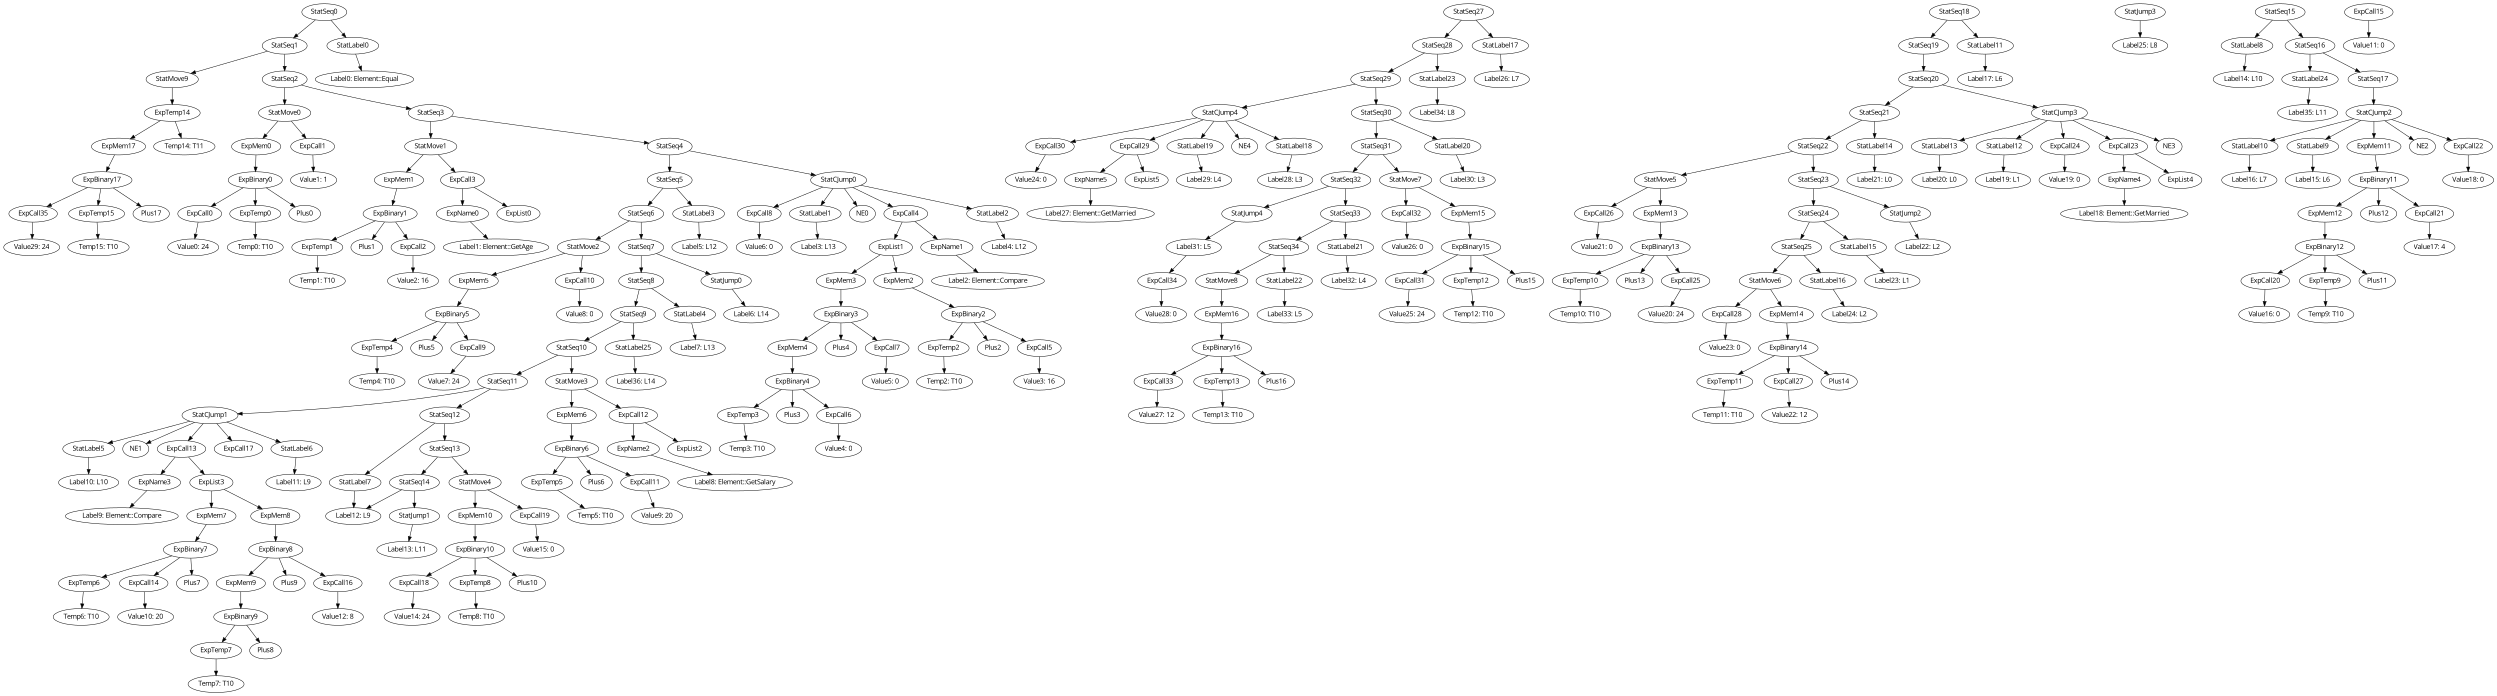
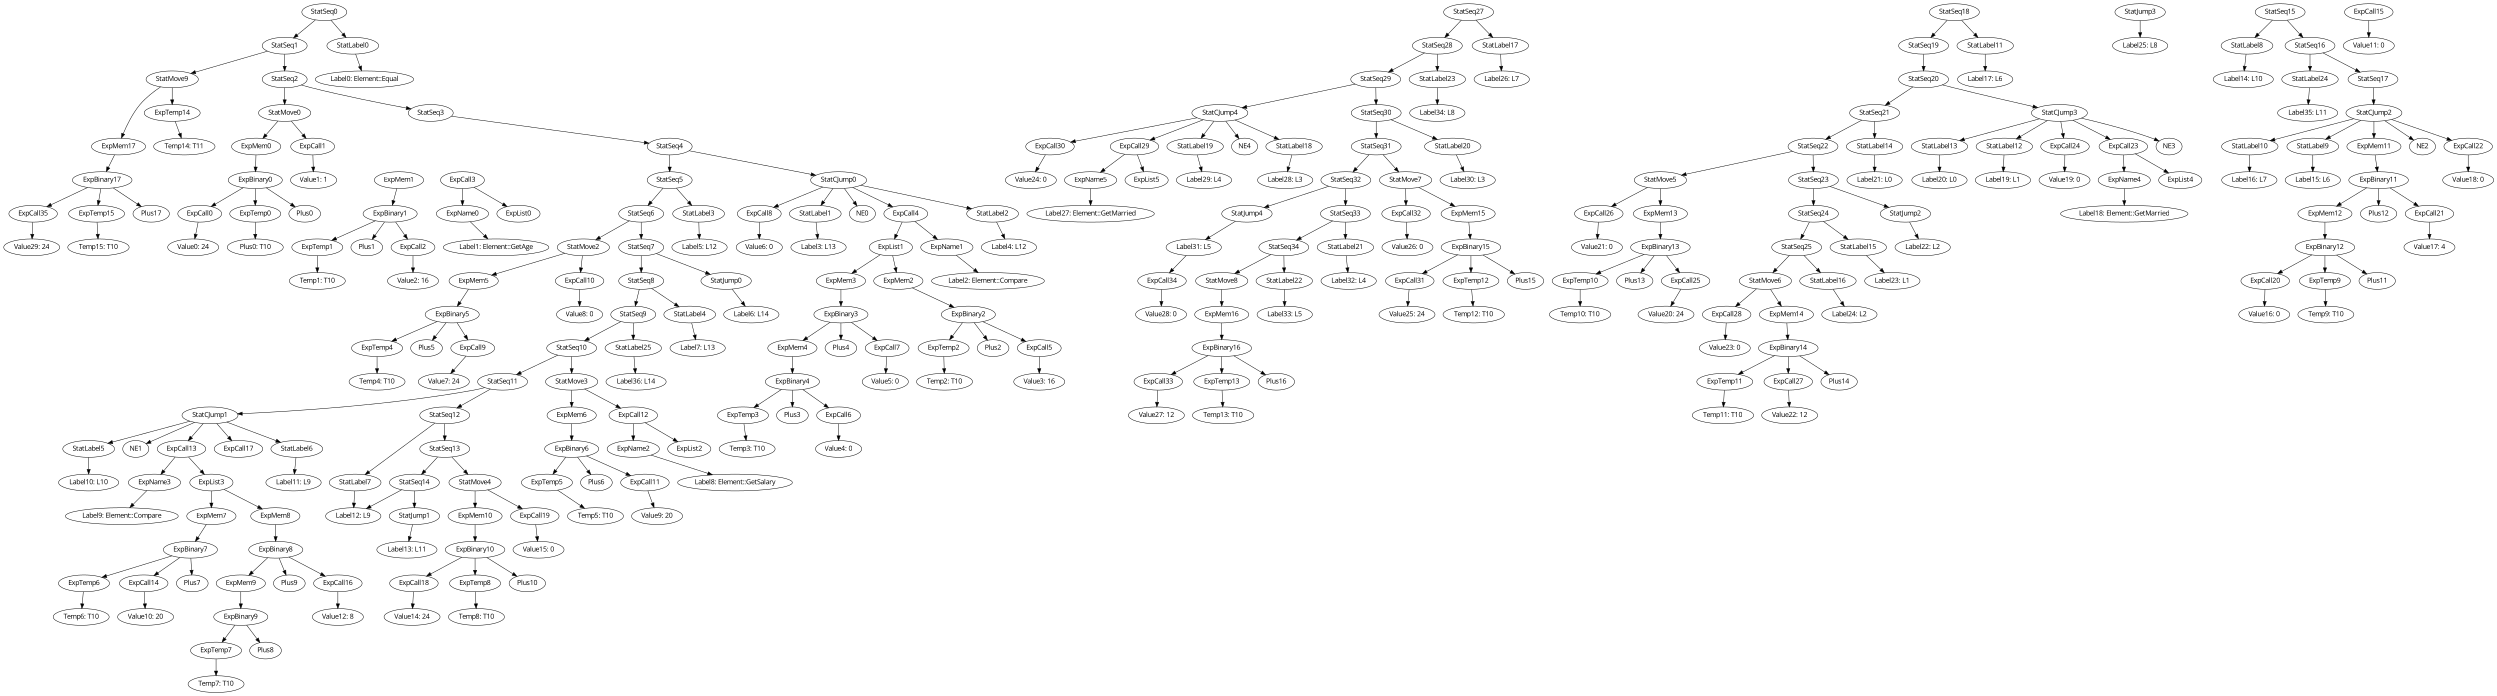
  digraph {
    fontname="Open Sans"
    ordering=out
    node [fontname="Open Sans"]
    edge [fontname="Open Sans"]
    ExpMem17
    ExpBinary17
    ExpCall35
    ExpTemp15
    Plus17
    "Value29: 24"
    "Temp15: T10"
    StatMove9
    ExpTemp14
    "Temp14: T11"
    StatSeq9
    StatSeq10
    StatLabel25
    StatSeq11
    StatMove3
    "Label36: L14"
    StatCJump1
    StatSeq12
    ExpMem6
    ExpCall12
    StatSeq28
    StatSeq29
    StatLabel23
    StatCJump4
    StatSeq30
    "Label34: L8"
    ExpCall30
    ExpCall29
    StatLabel19
    NE4
    StatLabel18
    StatSeq31
    StatLabel20
    StatSeq34
    StatMove8
    StatLabel22
    ExpMem16
    "Label33: L5"
    ExpCall34
    "Value28: 0"
    ExpBinary16
    ExpCall33
    "Value27: 12"
    ExpTemp13
    "Temp13: T10"
    StatSeq32
    StatJump4
    StatSeq33
    "Label31: L5"
    StatLabel21
    "Label32: L4"
    ExpCall32
    "Value26: 0"
    StatMove7
    ExpMem15
    ExpBinary15
    ExpCall31
    ExpTemp12
    Plus15
    "Value25: 24"
    "Value24: 0"
    StatSeq19
    StatSeq20
    StatSeq21
    StatCJump3
    StatSeq22
    StatLabel14
    StatLabel13
    StatLabel12
    ExpCall24
    ExpCall23
    NE3
    StatJump3
    "Label25: L8"
    StatSeq27
    StatLabel17
    StatSeq25
    StatMove6
    StatLabel16
    ExpCall28
    ExpMem14
    "Label24: L2"
    "Value23: 0"
    ExpBinary14
    "Label26: L7"
    ExpTemp11
    ExpCall27
    Plus14
    "Temp11: T10"
    "Value22: 12"
    StatSeq24
    StatLabel15
    "Label23: L1"
    StatMove5
    StatSeq23
    ExpCall26
    ExpMem13
    StatJump2
    "Value21: 0"
    ExpBinary13
    "Label22: L2"
    Plus16
    ExpTemp10
    Plus13
    ExpCall25
    "Temp10: T10"
    "Value20: 24"
    "Label21: L0"
    "Label20: L0"
    "Label19: L1"
    "Value19: 0"
    ExpName5
    ExpList5
    "Label29: L4"
    "Label28: L3"
    "Label30: L3"
    ExpName4
    ExpList4
    "Label18: Element::GetMarried"
    StatSeq18
    StatLabel11
    "Label17: L6"
    StatLabel10
    "Label16: L7"
    StatLabel9
    "Label15: L6"
    ExpMem11
    ExpBinary11
    ExpMem12
    Plus12
    ExpCall21
    ExpBinary12
    "Value17: 4"
    StatLabel24
    "Label35: L11"
    StatMove2
    ExpMem5
    ExpCall10
    ExpBinary5
    "Value8: 0"
    ExpTemp4
    Plus5
    ExpCall9
    "Temp4: T10"
    "Value7: 24"
    StatLabel5
    NE1
    ExpCall13
    ExpCall17
    StatLabel6
    StatLabel7
    StatSeq13
    "Label10: L10"
    ExpName3
    ExpList3
    "Label11: L9"
    "Label12: L9"
    StatSeq14
    StatMove4
    ExpMem3
    ExpBinary3
    ExpMem4
    Plus4
    ExpCall7
    ExpBinary4
    "Value5: 0"
    StatSeq6
    StatSeq7
    StatSeq8
    StatJump0
    StatLabel4
    "Label6: L14"
    StatLabel8
    "Label14: L10"
    ExpTemp3
    "Temp3: T10"
    "Label7: L13"
    StatSeq2
    StatMove0
    StatSeq3
    ExpMem0
    ExpCall1
-   StatMove1
    StatSeq4
    ExpBinary0
    "Value1: 1"
    ExpMem1
    ExpCall3
    StatSeq5
    StatCJump0
    ExpCall20
    "Value16: 0"
    ExpBinary1
    ExpTemp1
    Plus1
    ExpCall2
    "Temp1: T10"
    "Value2: 16"
    ExpCall0
    ExpTemp0
    Plus0
    "Value0: 24"
-   "Temp0: T10"
+   "Temp0: T10" [label="Plus0: T10"]
    ExpCall18
    "Value14: 24"
    ExpCall8
    "Value6: 0"
    StatLabel1
    "Label3: L13"
    StatSeq1
    ExpMem2
    ExpBinary2
    ExpTemp2
    Plus2
    ExpCall5
    "Temp2: T10"
    "Value3: 16"
    StatSeq17
    StatCJump2
    NE2
    ExpCall22
    "Value18: 0"
    StatLabel0
    "Label0: Element::Equal"
    Plus3
    ExpCall6
    "Value4: 0"
    ExpList1
    StatSeq0
    ExpTemp7
    "Temp7: T10"
    "Temp12: T10"
    ExpName0
    ExpList0
    StatLabel3
    NE0
    ExpCall4
    StatLabel2
    "Label5: L12"
    ExpMem7
    ExpBinary7
    ExpTemp6
    ExpCall14
    Plus7
    "Temp6: T10"
    "Value10: 20"
    StatSeq15
    StatSeq16
    ExpTemp9
    Plus11
    ExpName1
    "Label2: Element::Compare"
    ExpBinary6
    ExpName2
    ExpList2
    StatJump1
    "Label13: L11"
    "Label1: Element::GetAge"
    ExpMem9
    ExpBinary9
    Plus8
    ExpCall15
    "Value11: 0"
    ExpMem10
    ExpCall19
    ExpBinary10
    "Value15: 0"
    "Label4: L12"
    "Label8: Element::GetSalary"
    "Label27: Element::GetMarried"
    "Temp9: T10"
    ExpTemp5
    "Temp5: T10"
    Plus6
    ExpCall11
    "Value9: 20"
    "Label9: Element::Compare"
    ExpMem8
    ExpBinary8
    ExpTemp8
    "Temp8: T10"
    Plus9
    ExpCall16
    "Value12: 8"
    Plus10
    ExpMem17 -> ExpBinary17
    ExpBinary17 -> ExpCall35
    ExpBinary17 -> ExpTemp15
    ExpBinary17 -> Plus17
    ExpCall35 -> "Value29: 24"
    ExpTemp15 -> "Temp15: T10"
-   ExpTemp14 -> ExpMem17
+   StatMove9 -> ExpMem17
    StatMove9 -> ExpTemp14
    ExpTemp14 -> "Temp14: T11"
    StatSeq9 -> StatSeq10
    StatSeq9 -> StatLabel25
    StatSeq10 -> StatSeq11
    StatSeq10 -> StatMove3
    StatLabel25 -> "Label36: L14"
    StatSeq11 -> StatCJump1
    StatSeq11 -> StatSeq12
    StatMove3 -> ExpMem6
    StatMove3 -> ExpCall12
    StatCJump1 -> StatLabel5
    StatCJump1 -> NE1
    StatCJump1 -> ExpCall13
    StatCJump1 -> ExpCall17
    StatCJump1 -> StatLabel6
    StatSeq12 -> StatLabel7
    StatSeq12 -> StatSeq13
    ExpMem6 -> ExpBinary6
    ExpCall12 -> ExpName2
    ExpCall12 -> ExpList2
    StatSeq28 -> StatSeq29
    StatSeq28 -> StatLabel23
    StatSeq29 -> StatCJump4
    StatSeq29 -> StatSeq30
    StatLabel23 -> "Label34: L8"
    StatCJump4 -> ExpCall30
    StatCJump4 -> ExpCall29
    StatCJump4 -> StatLabel19
    StatCJump4 -> NE4
    StatCJump4 -> StatLabel18
    StatSeq30 -> StatSeq31
    StatSeq30 -> StatLabel20
    ExpCall30 -> "Value24: 0"
    ExpCall29 -> ExpName5
    ExpCall29 -> ExpList5
    StatLabel19 -> "Label29: L4"
    StatLabel18 -> "Label28: L3"
    StatSeq31 -> StatSeq32
    StatSeq31 -> StatMove7
    StatLabel20 -> "Label30: L3"
    StatSeq34 -> StatMove8
    StatSeq34 -> StatLabel22
    StatMove8 -> ExpMem16
    StatLabel22 -> "Label33: L5"
    ExpMem16 -> ExpBinary16
    ExpCall34 -> "Value28: 0"
    ExpBinary16 -> ExpCall33
    ExpBinary16 -> ExpTemp13
    ExpBinary16 -> Plus16
    ExpCall33 -> "Value27: 12"
    ExpTemp13 -> "Temp13: T10"
    StatSeq32 -> StatJump4
    StatSeq32 -> StatSeq33
    StatJump4 -> "Label31: L5"
    StatSeq33 -> StatSeq34
    StatSeq33 -> StatLabel21
    "Label31: L5" -> ExpCall34
    StatLabel21 -> "Label32: L4"
    ExpCall32 -> "Value26: 0"
    StatMove7 -> ExpCall32
    StatMove7 -> ExpMem15
    ExpMem15 -> ExpBinary15
    ExpBinary15 -> ExpCall31
    ExpBinary15 -> ExpTemp12
    ExpBinary15 -> Plus15
    ExpCall31 -> "Value25: 24"
    ExpTemp12 -> "Temp12: T10"
    StatSeq19 -> StatSeq20
    StatSeq20 -> StatSeq21
    StatSeq20 -> StatCJump3
    StatSeq21 -> StatSeq22
    StatSeq21 -> StatLabel14
    StatCJump3 -> StatLabel13
    StatCJump3 -> StatLabel12
    StatCJump3 -> ExpCall24
    StatCJump3 -> ExpCall23
    StatCJump3 -> NE3
    StatSeq22 -> StatMove5
    StatSeq22 -> StatSeq23
    StatLabel14 -> "Label21: L0"
    StatLabel13 -> "Label20: L0"
    StatLabel12 -> "Label19: L1"
    ExpCall24 -> "Value19: 0"
    ExpCall23 -> ExpName4
    ExpCall23 -> ExpList4
    StatJump3 -> "Label25: L8"
    StatSeq27 -> StatSeq28
    StatSeq27 -> StatLabel17
    StatLabel17 -> "Label26: L7"
    StatSeq25 -> StatMove6
    StatSeq25 -> StatLabel16
    StatMove6 -> ExpCall28
    StatMove6 -> ExpMem14
    StatLabel16 -> "Label24: L2"
    ExpCall28 -> "Value23: 0"
    ExpMem14 -> ExpBinary14
    ExpBinary14 -> ExpTemp11
    ExpBinary14 -> ExpCall27
    ExpBinary14 -> Plus14
    ExpTemp11 -> "Temp11: T10"
    ExpCall27 -> "Value22: 12"
    StatSeq24 -> StatSeq25
    StatSeq24 -> StatLabel15
    StatLabel15 -> "Label23: L1"
    StatMove5 -> ExpCall26
    StatMove5 -> ExpMem13
    StatSeq23 -> StatSeq24
    StatSeq23 -> StatJump2
    ExpCall26 -> "Value21: 0"
    ExpMem13 -> ExpBinary13
    StatJump2 -> "Label22: L2"
    ExpBinary13 -> ExpTemp10
    ExpBinary13 -> Plus13
    ExpBinary13 -> ExpCall25
    ExpTemp10 -> "Temp10: T10"
    ExpCall25 -> "Value20: 24"
    ExpName5 -> "Label27: Element::GetMarried"
    ExpName4 -> "Label18: Element::GetMarried"
    StatSeq18 -> StatSeq19
    StatSeq18 -> StatLabel11
    StatLabel11 -> "Label17: L6"
    StatLabel10 -> "Label16: L7"
    StatLabel9 -> "Label15: L6"
    ExpMem11 -> ExpBinary11
    ExpBinary11 -> ExpMem12
    ExpBinary11 -> Plus12
    ExpBinary11 -> ExpCall21
    ExpMem12 -> ExpBinary12
    ExpCall21 -> "Value17: 4"
    ExpBinary12 -> ExpCall20
    ExpBinary12 -> ExpTemp9
    ExpBinary12 -> Plus11
    StatLabel24 -> "Label35: L11"
    StatMove2 -> ExpMem5
    StatMove2 -> ExpCall10
    ExpMem5 -> ExpBinary5
    ExpCall10 -> "Value8: 0"
    ExpBinary5 -> ExpTemp4
    ExpBinary5 -> Plus5
    ExpBinary5 -> ExpCall9
    ExpTemp4 -> "Temp4: T10"
    ExpCall9 -> "Value7: 24"
    StatLabel5 -> "Label10: L10"
    ExpCall13 -> ExpName3
    ExpCall13 -> ExpList3
    StatLabel6 -> "Label11: L9"
    StatLabel7 -> "Label12: L9"
    StatSeq13 -> StatSeq14
    StatSeq13 -> StatMove4
    ExpName3 -> "Label9: Element::Compare"
    ExpList3 -> ExpMem7
    ExpList3 -> ExpMem8
    StatSeq14 -> "Label12: L9"
    StatSeq14 -> StatJump1
    StatMove4 -> ExpMem10
    StatMove4 -> ExpCall19
    ExpMem3 -> ExpBinary3
    ExpBinary3 -> ExpMem4
    ExpBinary3 -> Plus4
    ExpBinary3 -> ExpCall7
    ExpMem4 -> ExpBinary4
    ExpCall7 -> "Value5: 0"
    ExpBinary4 -> ExpTemp3
    ExpBinary4 -> Plus3
    ExpBinary4 -> ExpCall6
    StatSeq6 -> StatMove2
    StatSeq6 -> StatSeq7
    StatSeq7 -> StatSeq8
    StatSeq7 -> StatJump0
    StatSeq8 -> StatSeq9
    StatSeq8 -> StatLabel4
    StatJump0 -> "Label6: L14"
    StatLabel4 -> "Label7: L13"
    StatLabel8 -> "Label14: L10"
    ExpTemp3 -> "Temp3: T10"
    StatSeq2 -> StatMove0
    StatSeq2 -> StatSeq3
    StatMove0 -> ExpMem0
    StatMove0 -> ExpCall1
-   StatSeq3 -> StatMove1
    StatSeq3 -> StatSeq4
    ExpMem0 -> ExpBinary0
    ExpCall1 -> "Value1: 1"
-   StatMove1 -> ExpMem1
-   StatMove1 -> ExpCall3
    StatSeq4 -> StatSeq5
    StatSeq4 -> StatCJump0
    ExpBinary0 -> ExpCall0
    ExpBinary0 -> ExpTemp0
    ExpBinary0 -> Plus0
    ExpMem1 -> ExpBinary1
    ExpCall3 -> ExpName0
    ExpCall3 -> ExpList0
    StatSeq5 -> StatSeq6
    StatSeq5 -> StatLabel3
    StatCJump0 -> ExpCall8
    StatCJump0 -> StatLabel1
    StatCJump0 -> NE0
    StatCJump0 -> ExpCall4
    StatCJump0 -> StatLabel2
    ExpCall20 -> "Value16: 0"
    ExpBinary1 -> ExpTemp1
    ExpBinary1 -> Plus1
    ExpBinary1 -> ExpCall2
    ExpTemp1 -> "Temp1: T10"
    ExpCall2 -> "Value2: 16"
    ExpCall0 -> "Value0: 24"
    ExpTemp0 -> "Temp0: T10"
    ExpCall18 -> "Value14: 24"
    ExpCall8 -> "Value6: 0"
    StatLabel1 -> "Label3: L13"
    StatSeq1 -> StatMove9
    StatSeq1 -> StatSeq2
    ExpMem2 -> ExpBinary2
    ExpBinary2 -> ExpTemp2
    ExpBinary2 -> Plus2
    ExpBinary2 -> ExpCall5
    ExpTemp2 -> "Temp2: T10"
    ExpCall5 -> "Value3: 16"
    StatSeq17 -> StatCJump2
    StatCJump2 -> StatLabel10
    StatCJump2 -> StatLabel9
    StatCJump2 -> ExpMem11
    StatCJump2 -> NE2
    StatCJump2 -> ExpCall22
    ExpCall22 -> "Value18: 0"
    StatLabel0 -> "Label0: Element::Equal"
    ExpCall6 -> "Value4: 0"
    ExpList1 -> ExpMem3
    ExpList1 -> ExpMem2
    StatSeq0 -> StatSeq1
    StatSeq0 -> StatLabel0
    ExpTemp7 -> "Temp7: T10"
    ExpName0 -> "Label1: Element::GetAge"
    StatLabel3 -> "Label5: L12"
    ExpCall4 -> ExpList1
    ExpCall4 -> ExpName1
    StatLabel2 -> "Label4: L12"
    ExpMem7 -> ExpBinary7
    ExpBinary7 -> ExpTemp6
    ExpBinary7 -> ExpCall14
    ExpBinary7 -> Plus7
    ExpTemp6 -> "Temp6: T10"
    ExpCall14 -> "Value10: 20"
    StatSeq15 -> StatLabel8
    StatSeq15 -> StatSeq16
    StatSeq16 -> StatLabel24
    StatSeq16 -> StatSeq17
    ExpTemp9 -> "Temp9: T10"
    ExpName1 -> "Label2: Element::Compare"
    ExpBinary6 -> ExpTemp5
    ExpBinary6 -> Plus6
    ExpBinary6 -> ExpCall11
    ExpName2 -> "Label8: Element::GetSalary"
    StatJump1 -> "Label13: L11"
    ExpMem9 -> ExpBinary9
    ExpBinary9 -> ExpTemp7
    ExpBinary9 -> Plus8
    ExpCall15 -> "Value11: 0"
    ExpMem10 -> ExpBinary10
    ExpCall19 -> "Value15: 0"
    ExpBinary10 -> ExpCall18
    ExpBinary10 -> ExpTemp8
    ExpBinary10 -> Plus10
    ExpTemp5 -> "Temp5: T10"
    ExpCall11 -> "Value9: 20"
    ExpMem8 -> ExpBinary8
    ExpBinary8 -> ExpMem9
    ExpBinary8 -> Plus9
    ExpBinary8 -> ExpCall16
    ExpTemp8 -> "Temp8: T10"
    ExpCall16 -> "Value12: 8"
  }
